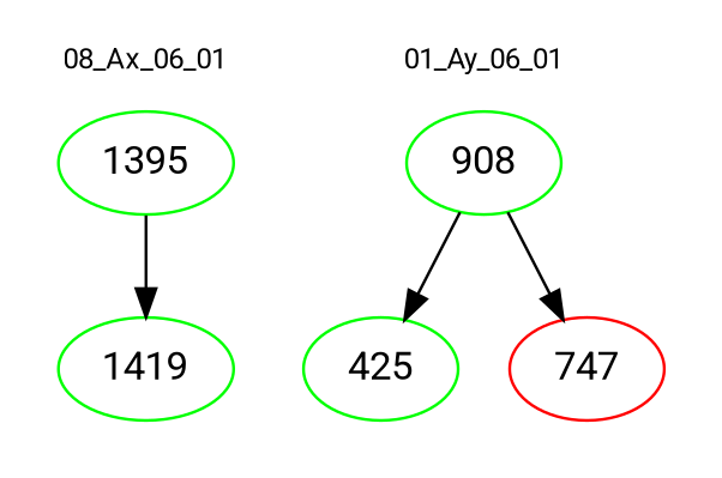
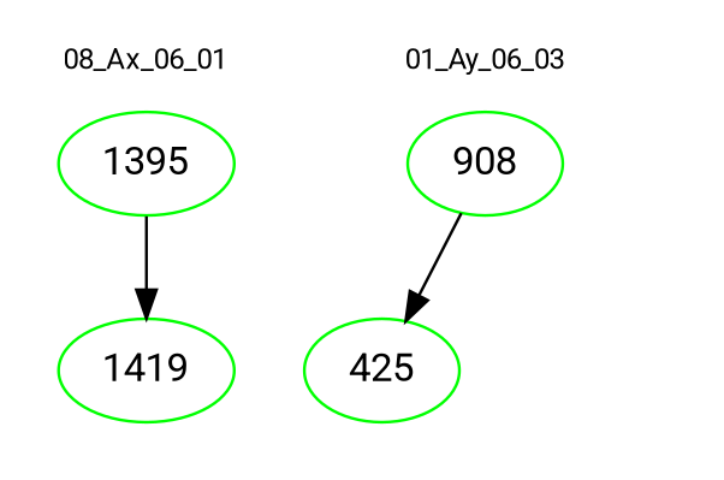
  digraph {
    fontname=Roboto
    node [color=green fontname=Roboto]
    edge [color=black fontname=Roboto]
    n1 [label=1395]
    n2 [label=1419]
    n3 [label=908]
    n4 [label=425]
-   n5 [color=red label=747]
    subgraph cluster_1 {
      color=white
      fontsize=10
      label="08_Ax_06_01"
      n1
      n2
    }
    subgraph cluster_2 {
      color=white
      fontsize=10
-     label="01_Ay_06_01"
+     label="01_Ay_06_03"
      n3
      n4
-     n5
    }
    n1 -> n2
    n3 -> n4
-   n3 -> n5
  }
